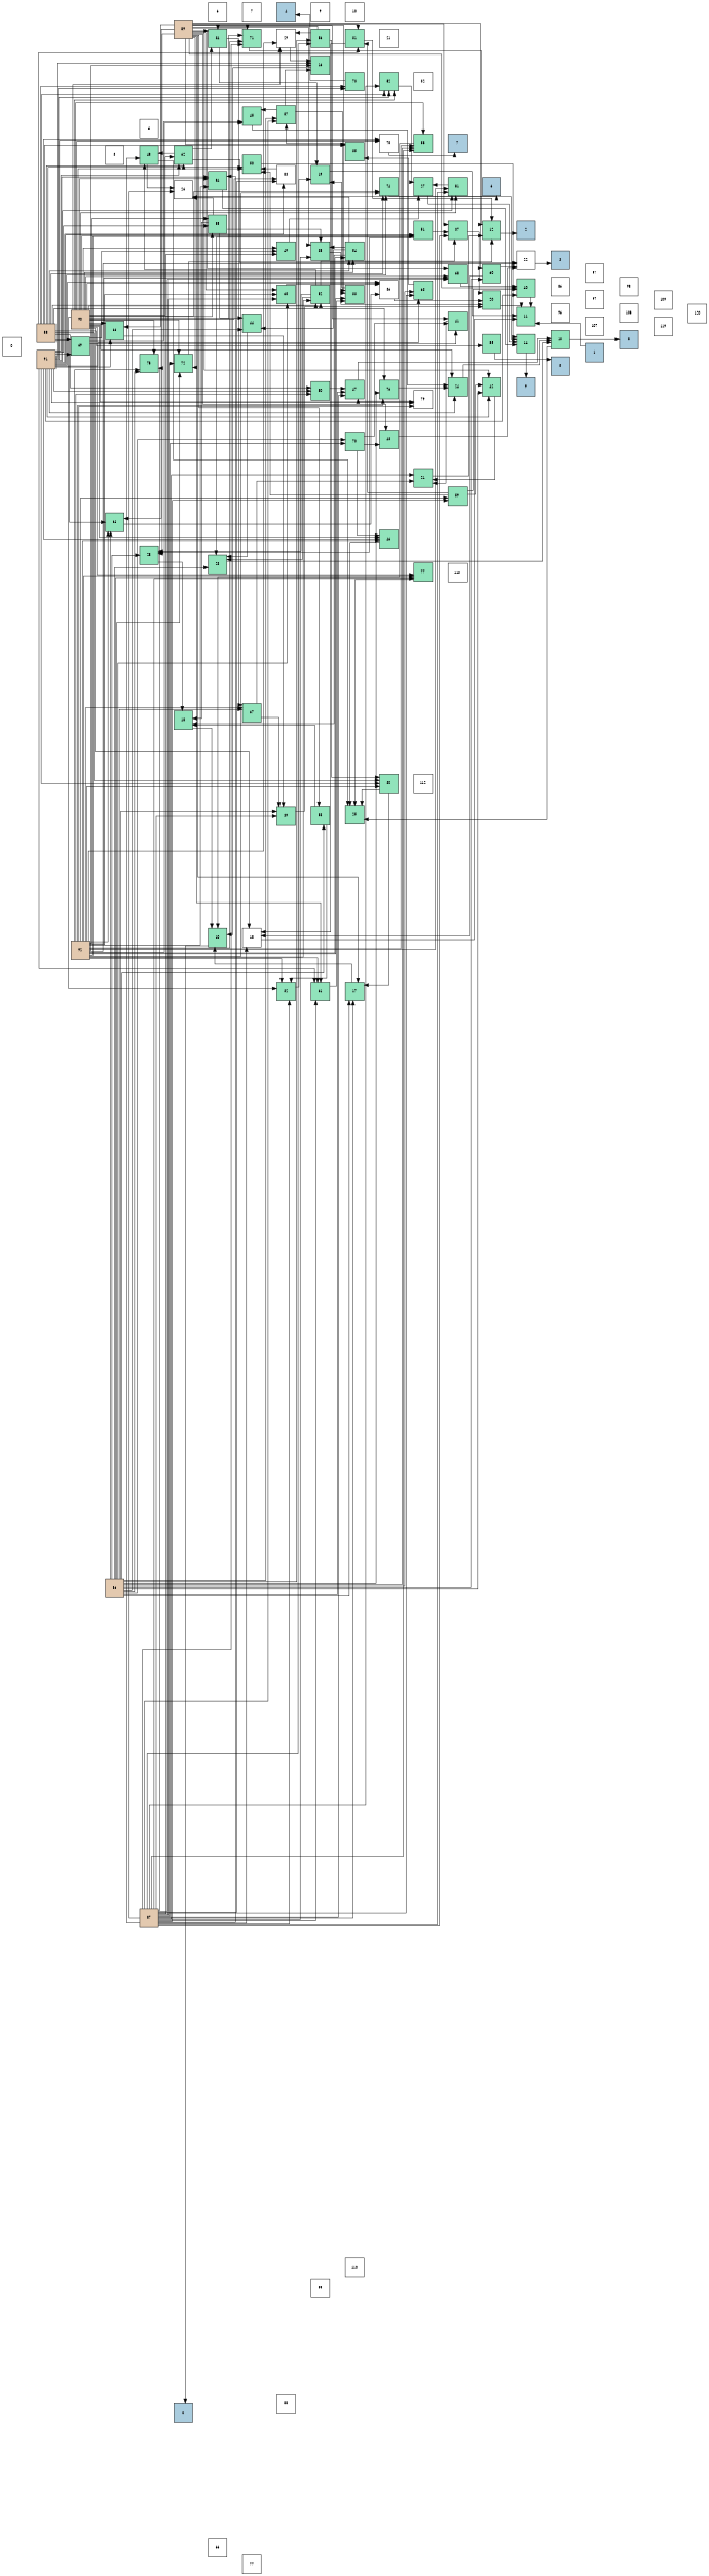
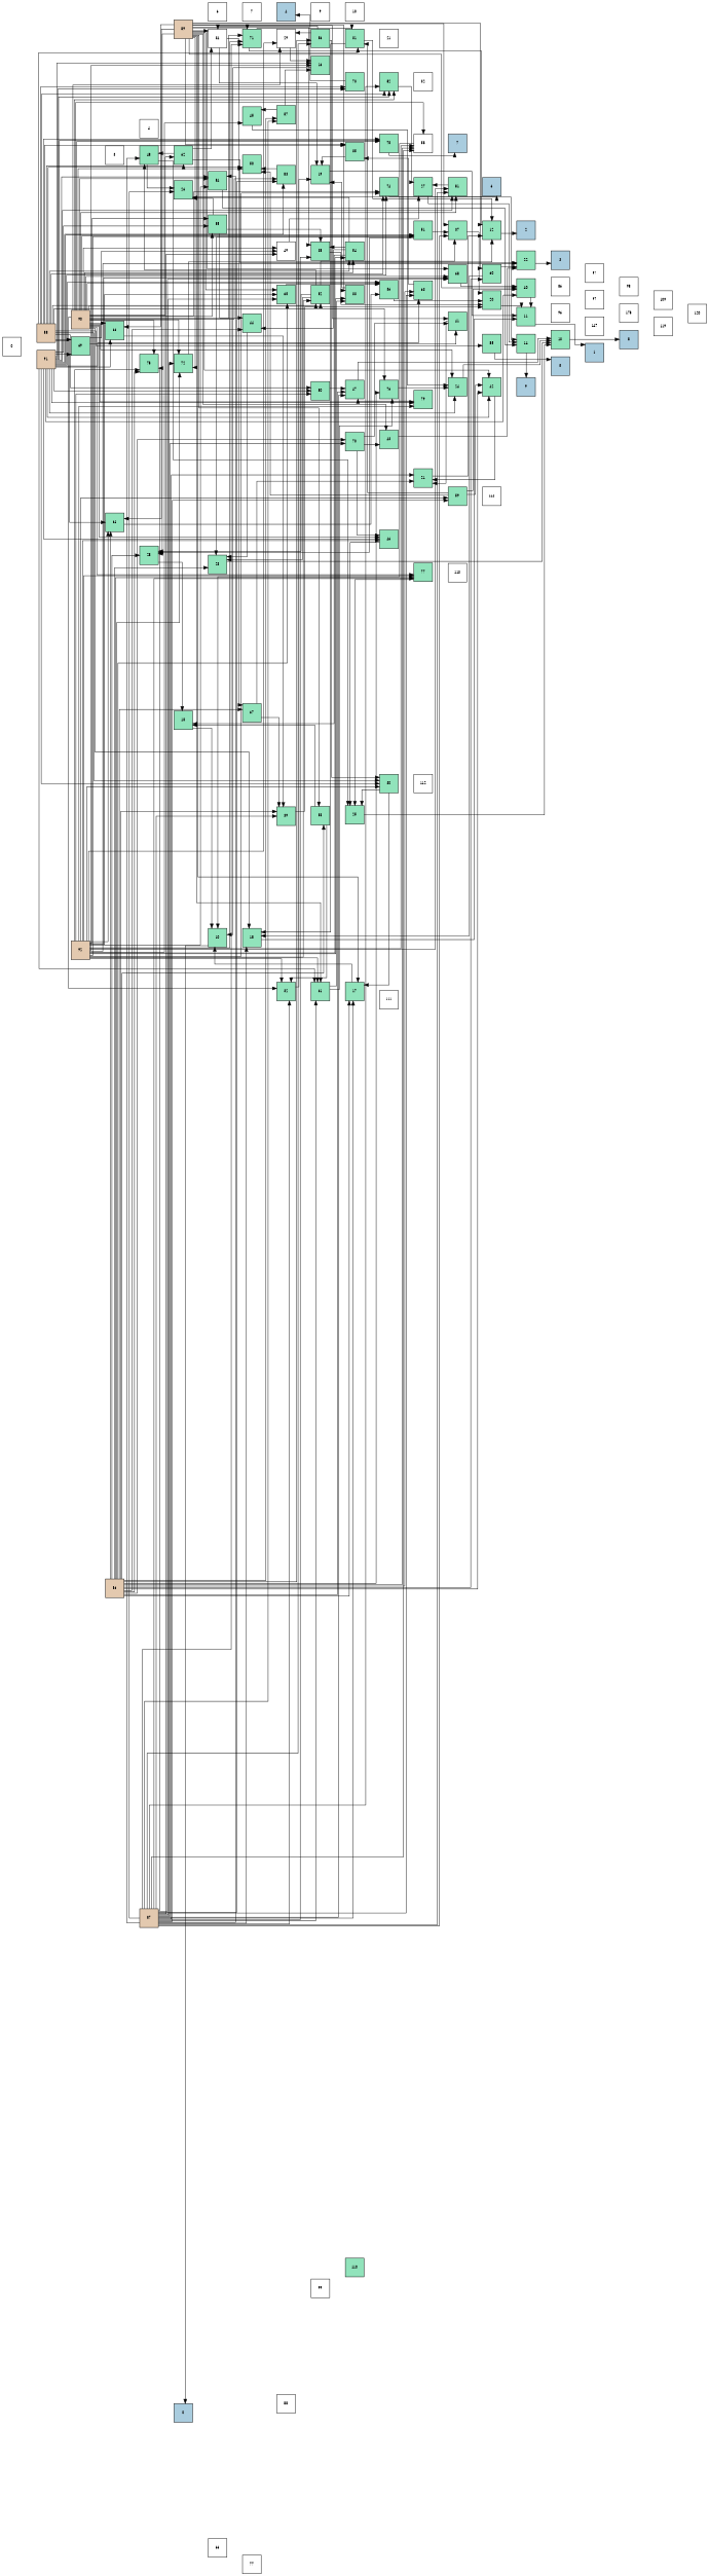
  digraph {
    fontname=Lato
    rank=same
    rankdir=LR
    splines=ortho
    node [fillcolor="#91e3bb" fixedsize=true fontname=Lato fontsize=8 shape=square style=filled]
    edge [constraint=false fontname=Lato style=vis]
    n1 [fillcolor="#ffffff" label=0 width=0.6]
    n2 [fillcolor="#e3c9af" label=88 width=0.6]
    n3 [fillcolor="#e3c9af" label=91 width=0.6]
    n4 [fillcolor="#e3c9af" label=90 width=0.6]
    n5 [label=69 width=0.6]
    n6 [label=62 width=0.6]
    n7 [label=31 width=0.6]
    n8 [label=64 width=0.6]
    n9 [label=73 width=0.6]
    n10 [label=82 width=0.6]
    n11 [label=50 width=0.6]
    n12 [label=35 width=0.6]
-   n13 [fillcolor="#ffffff" label=75 width=0.6]
+   n13 [label=75 width=0.6]
    n14 [label=54 width=0.6]
    n15 [label=74 width=0.6]
    n16 [label=52 width=0.6]
    n17 [label=80 width=0.6]
    n18 [label=76 width=0.6]
    n19 [label=85 width=0.6]
    n20 [label=30 width=0.6]
    n21 [label=66 width=0.6]
    n22 [label=84 width=0.6]
    n23 [label=55 width=0.6]
-   n24 [fillcolor="#ffffff" label=83 width=0.6]
+   n24 [label=83 width=0.6]
    n25 [label=81 width=0.6]
-   n26 [fillcolor="#ffffff" label=36 width=0.6]
+   n26 [label=36 width=0.6]
    n27 [label=51 width=0.6]
-   n28 [fillcolor="#ffffff" label=79 width=0.6]
+   n28 [label=79 width=0.6]
    n29 [label=46 width=0.6]
    n30 [label=24 width=0.6]
    n31 [label=40 width=0.6]
    n32 [label=61 width=0.6]
    n33 [label=42 width=0.6]
    n34 [fillcolor="#e3c9af" label=92 width=0.6]
    n35 [label=16 width=0.6]
    n36 [label=63 width=0.6]
    n37 [fillcolor="#ffffff" label=3 width=0.6]
    n38 [label=71 width=0.6]
    n39 [fillcolor="#ffffff" label=29 width=0.6]
    n40 [label=78 width=0.6]
    n41 [label=72 width=0.6]
-   n42 [label=58 width=0.6]
-   n43 [label=49 width=0.6]
-   n44 [fillcolor="#ffffff" label=18 width=0.6]
+   n42 [fillcolor="#ffffff" label=58 width=0.6]
+   n43 [fillcolor="#ffffff" label=49 width=0.6]
+   n44 [label=18 width=0.6]
    n45 [label=68 width=0.6]
    n46 [label=32 width=0.6]
    n47 [label=77 width=0.6]
    n48 [label=41 width=0.6]
    n49 [label=45 width=0.6]
    n50 [label=48 width=0.6]
-   n51 [label=34 width=0.6]
-   n52 [fillcolor="#ffffff" label=22 width=0.6]
+   n51 [fillcolor="#ffffff" label=34 width=0.6]
+   n52 [label=22 width=0.6]
    n53 [fillcolor="#ffffff" label=21 width=0.6]
    n54 [label=12 width=0.6]
    n55 [label=28 width=0.6]
    n56 [fillcolor="#a9ccde" label=4 width=0.6]
    n57 [fillcolor="#ffffff" label=32 width=0.6]
    n58 [label=27 width=0.6]
    n59 [label=14 width=0.6]
    n60 [label=19 width=0.6]
    n61 [fillcolor="#a9ccde" label=7 width=0.6]
    n62 [label=38 width=0.6]
-   n63 [fillcolor="#ffffff" label=26 width=0.6]
+   n63 [label=26 width=0.6]
    n64 [label=44 width=0.6]
    n65 [label=15 width=0.6]
    n66 [fillcolor="#a9ccde" label=6 width=0.6]
    n67 [label=33 width=0.6]
    n68 [label=37 width=0.6]
    n69 [label=23 width=0.6]
    n70 [label=47 width=0.6]
    n71 [label=70 width=0.6]
    n72 [label=11 width=0.6]
    n73 [fillcolor="#a9ccde" label=5 width=0.6]
    n74 [label=17 width=0.6]
    n75 [label=25 width=0.6]
    n76 [fillcolor="#ffffff" label=112 width=0.6]
    n77 [fillcolor="#ffffff" label=4 width=0.6]
    n78 [label=39 width=0.6]
    n79 [label=57 width=0.6]
    n80 [label=56 width=0.6]
    n81 [label=10 width=0.6]
    n82 [label=20 width=0.6]
    n83 [label=60 width=0.6]
    n84 [label=53 width=0.6]
    n85 [label=21 width=0.6]
    n86 [label=13 width=0.6]
    n87 [label=59 width=0.6]
    n88 [fillcolor="#ffffff" label=113 width=0.6]
    n89 [fillcolor="#e3c9af" label=89 width=0.6]
    n90 [fillcolor="#ffffff" label=6 width=0.6]
    n91 [label=65 width=0.6]
    n92 [label=43 width=0.6]
    n93 [fillcolor="#ffffff" label=7 width=0.6]
    n94 [label=67 width=0.6]
    n95 [fillcolor="#ffffff" label=86 width=0.6]
    n96 [fillcolor="#ffffff" label=96 width=0.6]
+   n97 [fillcolor="#ffffff" label=111 width=0.6]
    n98 [fillcolor="#a9ccde" label=9 width=0.6]
    n99 [fillcolor="#ffffff" label=9 width=0.6]
    n100 [fillcolor="#ffffff" label=10 width=0.6]
    n101 [fillcolor="#e3c9af" label=86 width=0.6]
    n102 [fillcolor="#a9ccde" label=3 width=0.6]
    n103 [fillcolor="#a9ccde" label=2 width=0.6]
    n104 [fillcolor="#e3c9af" label=87 width=0.6]
+   n105 [fillcolor="#ffffff" label=114 width=0.6]
    n106 [fillcolor="#a9ccde" label=0 width=0.6]
    n107 [fillcolor="#a9ccde" label=1 width=0.6]
    n108 [fillcolor="#ffffff" label=66 width=0.6]
-   n109 [fillcolor="#ffffff" label=107 width=0.6]
+   n109 [fillcolor="#ffffff" label=147 width=0.6]
    n110 [fillcolor="#a9ccde" label=8 width=0.6]
    n111 [fillcolor="#ffffff" label=77 width=0.6]
    n112 [fillcolor="#ffffff" label=87 width=0.6]
    n113 [fillcolor="#ffffff" label=88 width=0.6]
    n114 [fillcolor="#ffffff" label=97 width=0.6]
    n115 [fillcolor="#ffffff" label=98 width=0.6]
    n116 [fillcolor="#ffffff" label=99 width=0.6]
-   n117 [fillcolor="#ffffff" label=108 width=0.6]
+   n117 [fillcolor="#ffffff" label=178 width=0.6]
    n118 [fillcolor="#ffffff" label=109 width=0.6]
-   n119 [fillcolor="#ffffff" label=110 width=0.6]
+   n119 [label=110 width=0.6]
    n120 [fillcolor="#ffffff" label=119 width=0.6]
    n121 [fillcolor="#ffffff" label=120 width=0.6]
    n1 -> n2 [constraint=true style=invis]
    n1 -> n3 [constraint=true style=invis]
    n2 -> n4 [constraint=true style=invis]
    n2 -> n5
    n2 -> n5 [constraint=true style=invis]
    n2 -> n6
    n2 -> n7
    n2 -> n8
    n2 -> n9
    n2 -> n10
    n2 -> n11
    n2 -> n12
    n2 -> n13
    n2 -> n14
    n2 -> n15
    n2 -> n16
    n2 -> n17
    n2 -> n18
    n2 -> n19
    n2 -> n20
    n3 -> n5
    n3 -> n5 [constraint=true style=invis]
-   n3 -> n6
    n3 -> n9
    n3 -> n10
    n3 -> n13
    n3 -> n15
    n3 -> n17
    n3 -> n20
    n3 -> n21
    n3 -> n22
    n3 -> n23
    n3 -> n24
    n3 -> n25
    n3 -> n26
    n3 -> n27
    n3 -> n28
    n3 -> n29
    n3 -> n30
    n3 -> n31
    n3 -> n32
    n3 -> n33
    n3 -> n34 [constraint=true style=invis]
    n3 -> n35
    n3 -> n36
    n4 -> n6
    n4 -> n10
    n4 -> n11
    n4 -> n13
    n4 -> n14
    n4 -> n15
    n4 -> n16
    n4 -> n21
    n4 -> n21 [constraint=true style=invis]
    n4 -> n22
    n4 -> n23
    n4 -> n24
    n4 -> n25
    n4 -> n26
    n4 -> n27
    n4 -> n28
    n4 -> n29
    n4 -> n30
    n4 -> n37 [constraint=true style=invis]
    n4 -> n38
    n4 -> n39
    n4 -> n40
    n4 -> n41
    n4 -> n42
    n4 -> n43
    n4 -> n44
    n4 -> n45
    n4 -> n46
    n4 -> n47
    n5 -> n8 [constraint=true style=invis]
    n5 -> n21 [constraint=true style=invis]
    n5 -> n43
    n5 -> n48
-   n5 -> n49
    n6 -> n22 [constraint=true style=invis]
    n6 -> n50
    n6 -> n51
    n6 -> n51 [constraint=true style=invis]
    n6 -> n52
    n7 -> n10 [constraint=true style=invis]
    n7 -> n44
    n7 -> n53 [constraint=true style=invis]
    n7 -> n54
    n8 -> n26
    n8 -> n40 [constraint=true style=invis]
    n8 -> n55 [constraint=true style=invis]
    n9 -> n10 [constraint=true style=invis]
    n9 -> n13 [constraint=true style=invis]
    n9 -> n56
    n10 -> n42 [constraint=true style=invis]
    n10 -> n57 [constraint=true style=invis]
    n10 -> n58
    n11 -> n24 [constraint=true style=invis]
    n11 -> n43 [constraint=true style=invis]
-   n11 -> n59
    n12 -> n13 [constraint=true style=invis]
    n12 -> n15 [constraint=true style=invis]
-   n12 -> n79
+   n12 -> n60
    n13 -> n42 [constraint=true style=invis]
    n13 -> n58 [constraint=true style=invis]
    n13 -> n61
    n14 -> n15 [constraint=true style=invis]
    n14 -> n26 [constraint=true style=invis]
    n14 -> n62
    n14 -> n63
    n14 -> n64
    n14 -> n65
    n15 -> n27 [constraint=true style=invis]
    n15 -> n58 [constraint=true style=invis]
    n15 -> n66
    n16 -> n50
    n16 -> n55
    n16 -> n67 [constraint=true style=invis]
    n16 -> n68
    n16 -> n69
    n16 -> n70 [constraint=true style=invis]
    n17 -> n70
    n17 -> n70 [constraint=true style=invis]
    n17 -> n71 [constraint=true style=invis]
    n18 -> n28 [constraint=true style=invis]
    n18 -> n30
    n18 -> n36 [constraint=true style=invis]
    n19 -> n59 [constraint=true style=invis]
    n19 -> n72 [constraint=true style=invis]
    n19 -> n73
    n20 -> n47 [constraint=true style=invis]
    n20 -> n74
    n20 -> n75
    n20 -> n76 [constraint=true style=invis]
    n21 -> n40 [constraint=true style=invis]
    n21 -> n50 [constraint=true style=invis]
    n21 -> n78
    n22 -> n11 [constraint=true style=invis]
    n22 -> n49 [constraint=true style=invis]
    n22 -> n59
    n23 -> n11 [constraint=true style=invis]
    n23 -> n62
    n23 -> n63
    n23 -> n64
    n23 -> n64 [constraint=true style=invis]
-   n23 -> n65
    n24 -> n11
    n24 -> n60 [constraint=true style=invis]
    n24 -> n62 [constraint=true style=invis]
    n25 -> n54 [constraint=true style=invis]
    n25 -> n58
    n25 -> n66 [constraint=true style=invis]
    n26 -> n27 [constraint=true style=invis]
    n26 -> n36 [constraint=true style=invis]
    n26 -> n82
    n27 -> n45 [constraint=true style=invis]
    n27 -> n55
    n27 -> n68
    n27 -> n68 [constraint=true style=invis]
    n27 -> n69
    n28 -> n30 [constraint=true style=invis]
    n28 -> n48 [constraint=true style=invis]
    n28 -> n70
    n29 -> n47 [constraint=true style=invis]
    n29 -> n75
    n29 -> n85 [constraint=true style=invis]
    n30 -> n19 [constraint=true style=invis]
    n30 -> n33 [constraint=true style=invis]
    n30 -> n86
    n31 -> n72
    n31 -> n95 [constraint=true style=invis]
    n31 -> n96 [constraint=true style=invis]
    n32 -> n67
    n32 -> n74 [constraint=true style=invis]
    n32 -> n75 [constraint=true style=invis]
    n33 -> n59 [constraint=true style=invis]
    n33 -> n85
    n33 -> n98 [constraint=true style=invis]
    n34 -> n8
    n34 -> n8 [constraint=true style=invis]
    n34 -> n14
    n34 -> n15
    n34 -> n16
    n34 -> n17
-   n34 -> n18
+   n32 -> n18
    n34 -> n20
    n34 -> n22
    n34 -> n23
    n34 -> n25
    n34 -> n27
    n34 -> n28
    n34 -> n29
    n34 -> n32
    n34 -> n35
    n34 -> n38
    n34 -> n39
    n34 -> n40
    n34 -> n42
    n34 -> n45
    n34 -> n46
    n34 -> n47
    n34 -> n49
    n34 -> n52
    n34 -> n67
    n34 -> n87
    n34 -> n91
-   n34 -> n94
    n34 -> n101 [constraint=true style=invis]
    n35 -> n9 [constraint=true style=invis]
    n35 -> n12 [constraint=true style=invis]
    n35 -> n81
    n36 -> n12
    n36 -> n45 [constraint=true style=invis]
    n36 -> n48 [constraint=true style=invis]
    n37 -> n50 [constraint=true style=invis]
    n37 -> n77 [constraint=true style=invis]
    n38 -> n39 [constraint=true style=invis]
    n38 -> n54
    n38 -> n79 [constraint=true style=invis]
    n39 -> n35
    n39 -> n35 [constraint=true style=invis]
    n39 -> n80 [constraint=true style=invis]
    n40 -> n41 [constraint=true style=invis]
    n40 -> n63 [constraint=true style=invis]
    n41 -> n23 [constraint=true style=invis]
    n41 -> n54
    n41 -> n69 [constraint=true style=invis]
    n42 -> n25 [constraint=true style=invis]
    n42 -> n61 [constraint=true style=invis]
    n42 -> n81
    n43 -> n16 [constraint=true style=invis]
    n43 -> n58
    n43 -> n62 [constraint=true style=invis]
    n44 -> n46 [constraint=true style=invis]
    n44 -> n72
    n44 -> n78 [constraint=true style=invis]
    n45 -> n31
    n45 -> n82 [constraint=true style=invis]
    n45 -> n83 [constraint=true style=invis]
    n46 -> n32 [constraint=true style=invis]
    n46 -> n60
    n46 -> n84 [constraint=true style=invis]
    n47 -> n75
    n47 -> n87 [constraint=true style=invis]
    n47 -> n88 [constraint=true style=invis]
    n48 -> n19 [constraint=true style=invis]
    n48 -> n82 [constraint=true style=invis]
    n48 -> n85
    n49 -> n24 [constraint=true style=invis]
    n49 -> n30
    n49 -> n79 [constraint=true style=invis]
    n50 -> n6 [constraint=true style=invis]
    n50 -> n63
    n50 -> n63 [constraint=true style=invis]
    n50 -> n75
    n51 -> n38 [constraint=true style=invis]
    n51 -> n49 [constraint=true style=invis]
    n51 -> n60
    n51 -> n94
    n52 -> n95 [constraint=true style=invis]
    n52 -> n102
    n52 -> n102 [constraint=true style=invis]
    n53 -> n57 [constraint=true style=invis]
    n54 -> n52 [constraint=true style=invis]
    n54 -> n103
    n54 -> n103 [constraint=true style=invis]
    n55 -> n41 [constraint=true style=invis]
    n55 -> n65
    n55 -> n65 [constraint=true style=invis]
    n56 -> n80 [constraint=true style=invis]
    n56 -> n99 [constraint=true style=invis]
    n57 -> n61 [constraint=true style=invis]
    n58 -> n25 [constraint=true style=invis]
    n58 -> n59
    n58 -> n68 [constraint=true style=invis]
    n59 -> n73 [constraint=true style=invis]
    n59 -> n86 [constraint=true style=invis]
    n59 -> n98
    n60 -> n12 [constraint=true style=invis]
    n60 -> n14 [constraint=true style=invis]
    n60 -> n72
    n61 -> n66 [constraint=true style=invis]
    n62 -> n14 [constraint=true style=invis]
    n62 -> n67 [constraint=true style=invis]
    n62 -> n82
    n63 -> n22 [constraint=true style=invis]
    n63 -> n23 [constraint=true style=invis]
    n63 -> n59
    n64 -> n43 [constraint=true style=invis]
    n64 -> n69
    n64 -> n91 [constraint=true style=invis]
    n65 -> n69 [constraint=true style=invis]
    n65 -> n81
    n65 -> n81 [constraint=true style=invis]
    n66 -> n103 [constraint=true style=invis]
    n67 -> n18 [constraint=true style=invis]
    n67 -> n26 [constraint=true style=invis]
    n67 -> n60
    n68 -> n54 [constraint=true style=invis]
    n68 -> n82
    n68 -> n83 [constraint=true style=invis]
    n69 -> n64 [constraint=true style=invis]
    n69 -> n86
    n69 -> n94 [constraint=true style=invis]
    n70 -> n18 [constraint=true style=invis]
    n70 -> n86
    n70 -> n92 [constraint=true style=invis]
    n71 -> n29
    n71 -> n29 [constraint=true style=invis]
    n71 -> n48
    n71 -> n92
    n71 -> n92 [constraint=true style=invis]
    n72 -> n86 [constraint=true style=invis]
    n72 -> n96 [constraint=true style=invis]
-   n107 -> n72
+   n72 -> n107
    n73 -> n107 [constraint=true style=invis]
    n74 -> n20 [constraint=true style=invis]
    n74 -> n81
+   n74 -> n97 [constraint=true style=invis]
    n75 -> n20 [constraint=true style=invis]
    n75 -> n29 [constraint=true style=invis]
-   n86 -> n75
+   n75 -> n86
    n76 -> n88 [constraint=true style=invis]
    n77 -> n6 [constraint=true style=invis]
    n77 -> n89 [constraint=true style=invis]
    n78 -> n17 [constraint=true style=invis]
    n78 -> n82
    n78 -> n84 [constraint=true style=invis]
    n79 -> n35
    n79 -> n35 [constraint=true style=invis]
    n79 -> n49
    n79 -> n60 [constraint=true style=invis]
-   n79 -> n67
    n80 -> n7 [constraint=true style=invis]
    n80 -> n9 [constraint=true style=invis]
    n80 -> n20
    n80 -> n39
    n80 -> n51
    n81 -> n44 [constraint=true style=invis]
    n81 -> n94 [constraint=true style=invis]
    n81 -> n106
    n82 -> n31 [constraint=true style=invis]
    n82 -> n72
    n82 -> n72 [constraint=true style=invis]
    n83 -> n31 [constraint=true style=invis]
    n83 -> n44
    n83 -> n52
    n83 -> n52 [constraint=true style=invis]
    n84 -> n46
    n84 -> n65
    n84 -> n71 [constraint=true style=invis]
    n84 -> n75 [constraint=true style=invis]
    n85 -> n30 [constraint=true style=invis]
    n85 -> n54
    n85 -> n87 [constraint=true style=invis]
    n86 -> n107 [constraint=true style=invis]
    n86 -> n109 [constraint=true style=invis]
    n86 -> n110
    n87 -> n7
    n87 -> n11
    n87 -> n31
    n87 -> n33
    n87 -> n33 [constraint=true style=invis]
-   n89 -> n7
+   n87 -> n105 [constraint=true style=invis]
+   n88 -> n105 [constraint=true style=invis]
+   n38 -> n7
    n89 -> n8
    n89 -> n12
    n89 -> n21
    n89 -> n31
    n89 -> n32
    n89 -> n33
    n89 -> n38
    n89 -> n41
    n89 -> n45
    n89 -> n48
    n89 -> n51
    n89 -> n51 [constraint=true style=invis]
    n89 -> n55
    n89 -> n62
    n89 -> n67
    n89 -> n68
    n89 -> n74
    n89 -> n83
    n89 -> n84
    n89 -> n90 [constraint=true style=invis]
    n89 -> n91
    n89 -> n92
    n90 -> n38 [constraint=true style=invis]
    n90 -> n93 [constraint=true style=invis]
    n91 -> n16 [constraint=true style=invis]
    n91 -> n17 [constraint=true style=invis]
    n91 -> n26
    n92 -> n28 [constraint=true style=invis]
    n92 -> n52
    n92 -> n85 [constraint=true style=invis]
    n93 -> n39 [constraint=true style=invis]
    n93 -> n56 [constraint=true style=invis]
    n94 -> n78
    n94 -> n78 [constraint=true style=invis]
    n94 -> n85
    n94 -> n91 [constraint=true style=invis]
    n95 -> n112 [constraint=true style=invis]
    n95 -> n114 [constraint=true style=invis]
    n96 -> n109 [constraint=true style=invis]
    n96 -> n114 [constraint=true style=invis]
+   n97 -> n76 [constraint=true style=invis]
    n98 -> n73 [constraint=true style=invis]
    n99 -> n7 [constraint=true style=invis]
    n99 -> n100 [constraint=true style=invis]
    n100 -> n53 [constraint=true style=invis]
    n101 -> n8
    n101 -> n18
    n101 -> n33
    n101 -> n36
    n101 -> n40
    n101 -> n41
    n101 -> n42
    n101 -> n47
    n101 -> n55
    n101 -> n55 [constraint=true style=invis]
    n101 -> n64
    n101 -> n69
    n101 -> n70
    n101 -> n71
    n101 -> n74
    n101 -> n78
    n101 -> n79
    n101 -> n80
    n101 -> n83
    n101 -> n84
    n101 -> n91
    n101 -> n94
    n101 -> n104 [constraint=true style=invis]
    n102 -> n112 [constraint=true style=invis]
    n103 -> n102 [constraint=true style=invis]
    n104 -> n10
    n104 -> n22
    n104 -> n24
    n104 -> n25
    n104 -> n32
    n104 -> n36
    n104 -> n38
    n104 -> n40
    n104 -> n41
    n104 -> n42
    n104 -> n43
    n104 -> n44
    n104 -> n45
    n104 -> n46
    n104 -> n47
    n104 -> n50
    n104 -> n62
    n104 -> n63
    n104 -> n65 [constraint=true style=invis]
    n104 -> n68
    n104 -> n70
    n104 -> n71
    n104 -> n74
    n104 -> n78
    n104 -> n79
    n104 -> n80
    n104 -> n85
    n104 -> n87
    n104 -> n91
    n104 -> n106 [constraint=true style=invis]
+   n105 -> n98 [constraint=true style=invis]
    n106 -> n81 [constraint=true style=invis]
    n106 -> n108 [constraint=true style=invis]
    n107 -> n110 [constraint=true style=invis]
    n108 -> n44 [constraint=true style=invis]
    n108 -> n111 [constraint=true style=invis]
    n109 -> n110 [constraint=true style=invis]
    n109 -> n117 [constraint=true style=invis]
    n110 -> n120 [constraint=true style=invis]
    n111 -> n46 [constraint=true style=invis]
    n111 -> n113 [constraint=true style=invis]
    n112 -> n115 [constraint=true style=invis]
    n113 -> n32 [constraint=true style=invis]
    n113 -> n116 [constraint=true style=invis]
    n114 -> n115 [constraint=true style=invis]
    n114 -> n117 [constraint=true style=invis]
    n115 -> n118 [constraint=true style=invis]
    n116 -> n74 [constraint=true style=invis]
    n116 -> n119 [constraint=true style=invis]
    n117 -> n118 [constraint=true style=invis]
    n117 -> n120 [constraint=true style=invis]
    n118 -> n121 [constraint=true style=invis]
+   n119 -> n97 [constraint=true style=invis]
    n120 -> n121 [constraint=true style=invis]
  }
